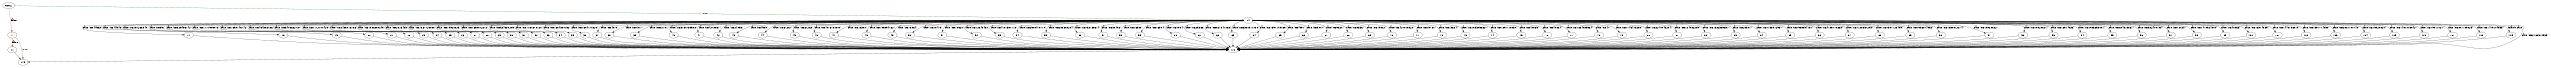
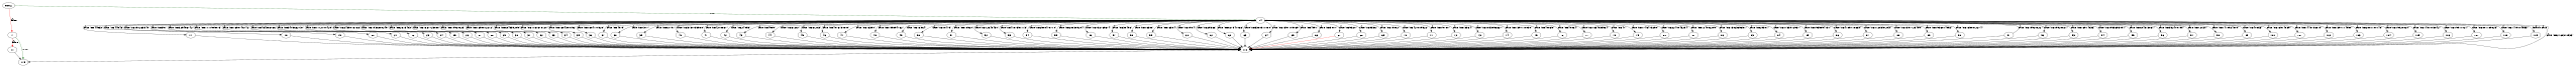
  digraph {
    n1 [label=entry]
    7
    14
    11
    115
    17
    18
    19
    20
    21
    22
    23
    24
    25
    26
    27
    28
    29
    30
    31
    32
    33
    34
    35
    36
    37
    38
    39
    40
    41
    42
    43
    44
    45
    46
    47
    48
    49
    50
    51
    52
    53
    54
    55
    56
    57
    58
    59
    60
    61
    62
    63
    64
    65
    66
    67
    68
    69
    70
    71
    72
    73
    74
    75
    76
    77
    78
    79
    80
    81
    82
    83
    84
    85
    86
    87
    88
    89
    90
    91
    92
    93
    94
    95
    96
    97
    98
    99
    100
    101
    102
    103
    104
    105
    106
    107
    108
    109
    110
    n1 -> 7 [color=red label=false]
    n1 -> 14 [color=darkgreen label=true]
    7 -> 11 [color=red label=false]
    7 -> 115 [color=darkgreen label=true]
    14 -> 17 [label="case (x=44533)"]
    14 -> 18 [label="case (x=44543)"]
    14 -> 19 [label="case (x=151263540)"]
    14 -> 20 [label="case (x=391)"]
    14 -> 21 [label="case (x=325456742)"]
    14 -> 22 [label="case (x=1111905073)"]
    14 -> 23 [label="case (x=1650746742)"]
    14 -> 24 [label="case (x=464386766)"]
    14 -> 25 [label="case (x=3405662737)"]
    14 -> 26 [label="case (x=1112100429)"]
    14 -> 27 [label="case (x=2435016766)"]
    14 -> 28 [label="case (x=1936880249)"]
    14 -> 29 [label="case (x=2613483)"]
    14 -> 30 [label="case (x=1667723888)"]
    14 -> 31 [label="case (x=19920823)"]
    14 -> 32 [label="case (x=1650812272)"]
    14 -> 33 [label="case (x=684539205)"]
    14 -> 34 [label="case (x=1161678120)"]
    14 -> 35 [label="case (x=1684300152)"]
    14 -> 36 [label="case (x=1684170528)"]
    14 -> 37 [label="case (x=4979)"]
    14 -> 38 [label="case (x=7377)"]
    14 -> 39 [label="case (x=61791)"]
    14 -> 40 [label="case (x=3730735588)"]
    14 -> 41 [label="case (x=4278867)"]
    14 -> 42 [label="case (x=24053)"]
    14 -> 43 [label="case (x=4989)"]
    14 -> 44 [label="case (x=61267)"]
    14 -> 45 [label="case (x=61265)"]
    14 -> 46 [label="case (x=4076150800)"]
    14 -> 47 [label="case (x=16390)"]
    14 -> 48 [label="case (x=195894762)"]
    14 -> 49 [label="case (x=16964)"]
    14 -> 50 [label="case (x=18475)"]
    14 -> 51 [label="case (x=18520)"]
    14 -> 52 [label="case (x=12648430)"]
    14 -> 53 [label="case (x=4187351113)"]
    14 -> 54 [label="case (x=2508478710)"]
    14 -> 55 [label="case (x=288389204)"]
    14 -> 56 [label="case (x=732765674)"]
    14 -> 57 [label="case (x=38496)"]
    14 -> 58 [label="case (x=16388)"]
    14 -> 59 [label="case (x=16384)"]
    14 -> 60 [label="case (x=1984)"]
    14 -> 61 [label="case (x=29366)"]
    14 -> 62 [label="case (x=827541066)"]
    14 -> 63 [label="case (x=3380511080)"]
    14 -> 64 [label="case (x=1397109069)"]
    14 -> 65 [label="case (x=4991)"]
    14 -> 66 [label="case (x=5007)"]
    14 -> 67 [label="case (x=9320)"]
    14 -> 68 [label="case (x=9336)"]
    14 -> 69 [label="case (x=19802)"]
    14 -> 70 [label="case (x=427819522)"]
    14 -> 71 [label="case (x=19780)"]
    14 -> 72 [label="case (x=13364)"]
    14 -> 73 [label="case (x=1853056627)"]
    14 -> 74 [label="case (x=1397118030)"]
    14 -> 75 [label="case (x=40865)"]
    14 -> 76 [label="case (x=40864)"]
    14 -> 77 [label="case (x=1634035564)"]
    14 -> 78 [label="case (x=47)"]
    14 -> 79 [label="case (x=1746473250)"]
    14 -> 80 [label="case (x=2240043254)"]
    14 -> 81 [label="case (x=124082209)"]
    14 -> 82 [label="case (x=1382369651)"]
    14 -> 83 [label="case (x=29301)"]
    14 -> 84 [label="case (x=1733912937)"]
    14 -> 85 [label="case (x=1935894131)"]
    14 -> 86 [label="case (x=4185718668)"]
    14 -> 87 [label="case (x=1128357203)"]
    14 -> 88 [label="case (x=1397723499)"]
    14 -> 89 [label="case (x=1936814952)"]
    14 -> 90 [label="case (x=1650812274)"]
-   14 -> 91 [label="case (x=19920822)"]
+   91 -> 14 [label="case (x=19920822)"]
    14 -> 92 [label="case (x=19920821)"]
    14 -> 93 [label="case (x=16914836)"]
    14 -> 94 [label="case (x=1953653091)"]
    14 -> 95 [label="case (x=604313861)"]
    14 -> 96 [label="case (x=352400198)"]
    14 -> 97 [label="case (x=72020)"]
    14 -> 98 [label="case (x=1410924800)"]
    14 -> 99 [label="case (x=40866)"]
    14 -> 100 [label="case (x=16914839)"]
    14 -> 101 [label="case (x=1448756819)"]
    14 -> 102 [label="case (x=1397114950)"]
    14 -> 103 [label="case (x=2881100148)"]
    14 -> 104 [label="case (x=19920820)"]
    14 -> 105 [label="case (x=1481003842)"]
    14 -> 106 [label="case (x=19911021)"]
    14 -> 107 [label="case (x=801189825)"]
    14 -> 108 [label="case (x=1479104553)"]
    14 -> 109 [label="default case"]
    14 -> 110 [label="case (x=2768370933)"]
    11 -> 115
    17 -> 110
    18 -> 110
    19 -> 110
    20 -> 110
    21 -> 110
    22 -> 110
    23 -> 110
    24 -> 110
    25 -> 110
    26 -> 110
    27 -> 110
    28 -> 110
    29 -> 110
    30 -> 110
    31 -> 110
    32 -> 110
    33 -> 110
    34 -> 110
    35 -> 110
    36 -> 110
    37 -> 110
    38 -> 110
    39 -> 110
    40 -> 110
    41 -> 110
    42 -> 110
    43 -> 110
    44 -> 110
    45 -> 110
    46 -> 110
    47 -> 110
    48 -> 110
    49 -> 110
    50 -> 110
    51 -> 110
    52 -> 110
    53 -> 110
    54 -> 110
    55 -> 110
    56 -> 110
    57 -> 110
    58 -> 110
    59 -> 110
    60 -> 110
    61 -> 110
    62 -> 110
    63 -> 110
    64 -> 110
    65 -> 110
    66 -> 110
-   67 -> 110
+   67 -> 110 [color=red]
    68 -> 110
    69 -> 110
    70 -> 110
    71 -> 110
    72 -> 110
    73 -> 110
    74 -> 110
    75 -> 110
    76 -> 110
    77 -> 110
    78 -> 110
    79 -> 110
    80 -> 110
    81 -> 110
    82 -> 110
    83 -> 110
    84 -> 110
    85 -> 110
    86 -> 110
    87 -> 110
    88 -> 110
    89 -> 110
    90 -> 110
    91 -> 110
    92 -> 110
    93 -> 110
    94 -> 110
    95 -> 110
    96 -> 110
    97 -> 110
    98 -> 110
    99 -> 110
    100 -> 110
    101 -> 110
    102 -> 110
    103 -> 110
    104 -> 110
    105 -> 110
    106 -> 110
    107 -> 110
    108 -> 110
    109 -> 110
    110 -> 115
  }
